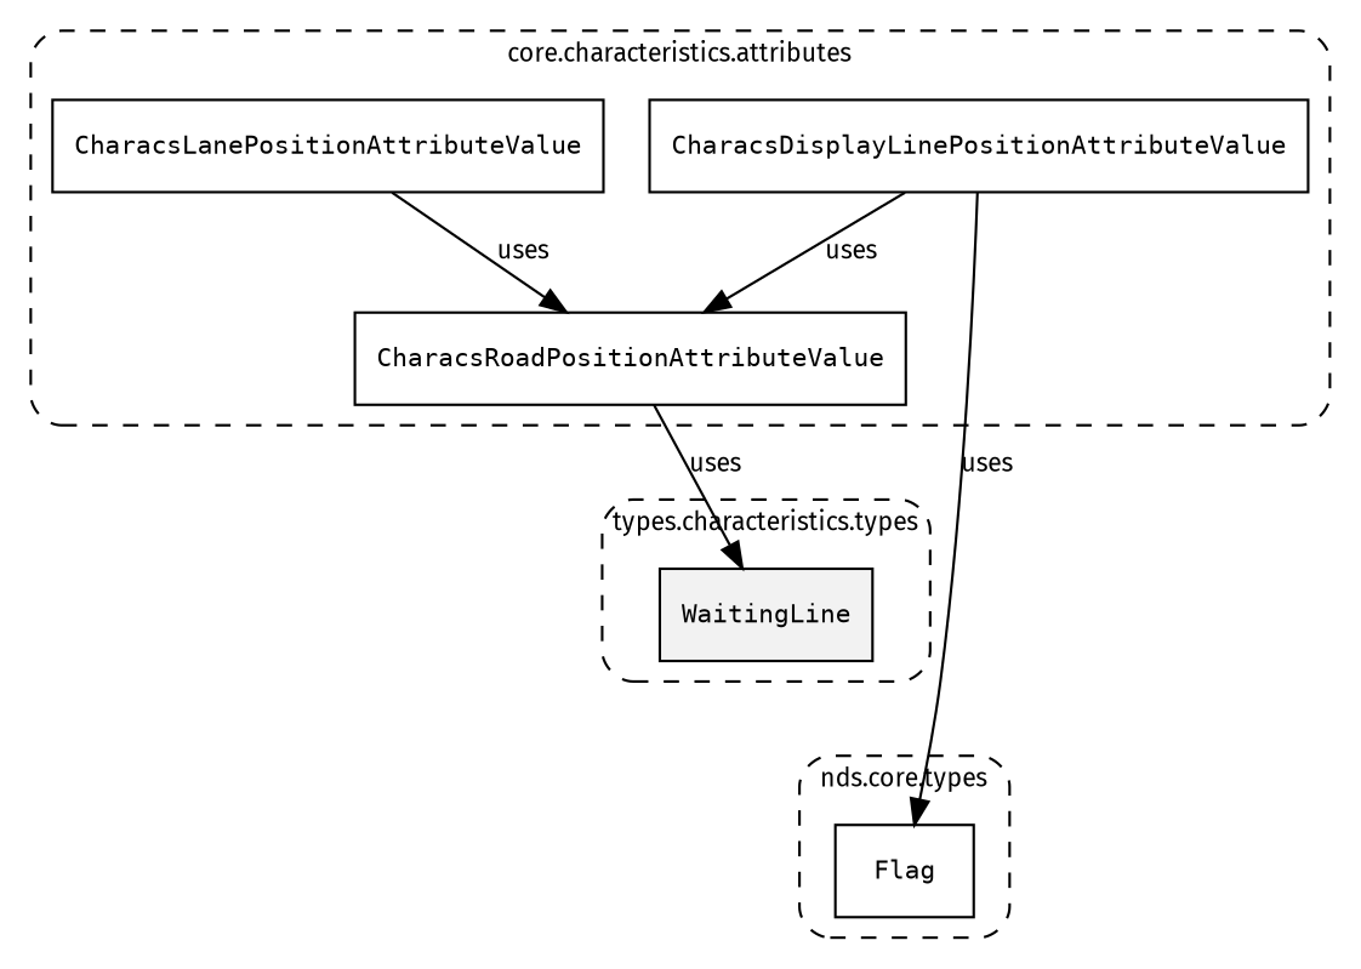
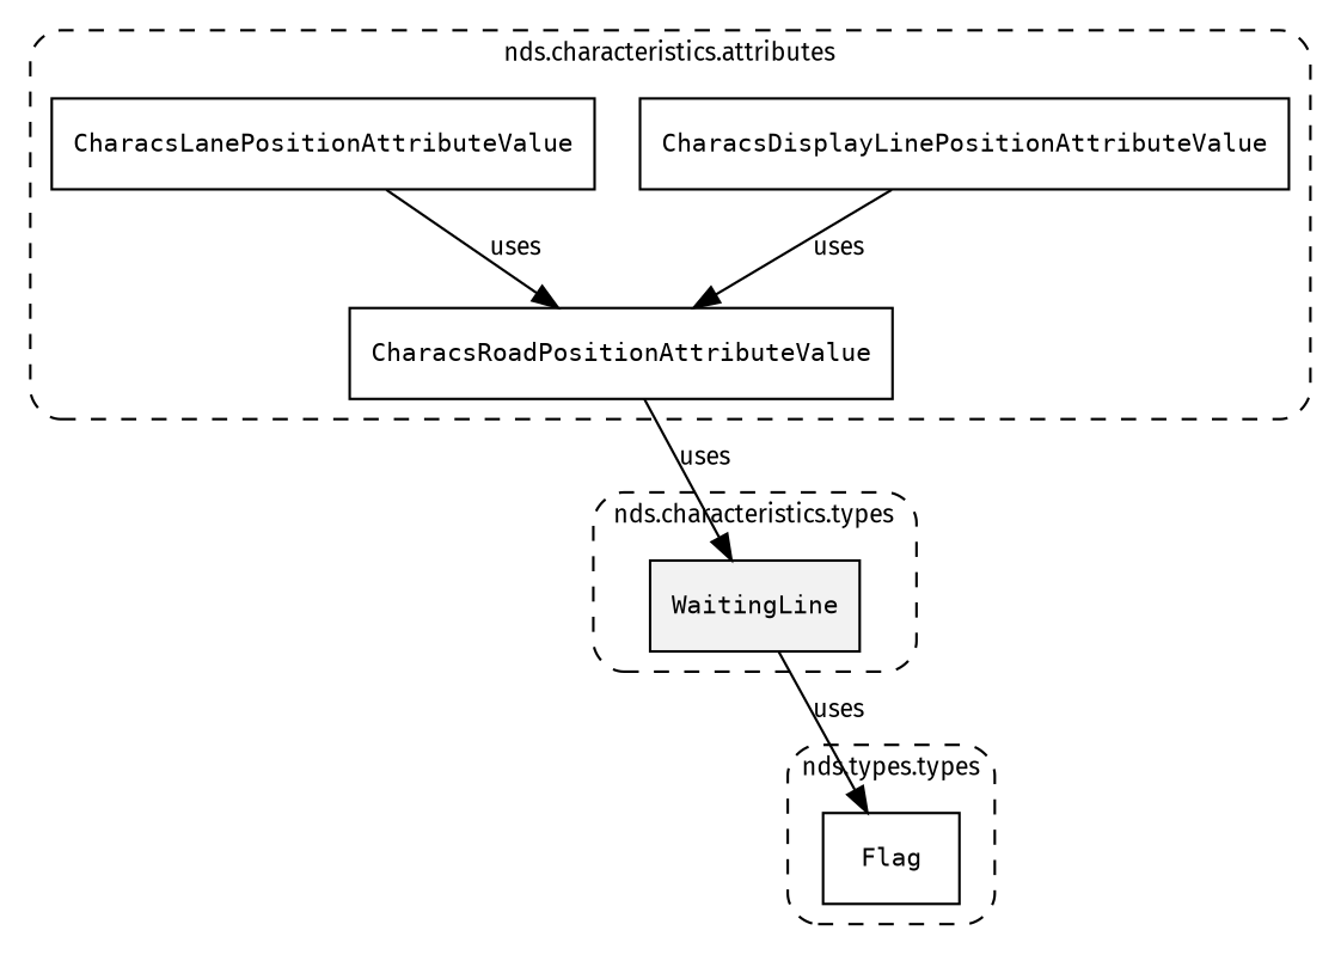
  digraph {
    fontname="Fira Sans"
    fontsize=10
    rankdir=TB
    node [fontname="Fira Sans" fontsize=10 shape=box]
    edge [fontname="Fira Sans" fontsize=10]
    n1 [fillcolor="#0000000D" label=<<font face="monospace"><table align="center" border="0" cellspacing="0" cellpadding="0"><tr><td href="../../../content/packages/nds.characteristics.types.html#Subtype-WaitingLine" title="Subtype defined in nds.characteristics.types">WaitingLine</td></tr></table></font>> style=filled]
    n2 [label=<<font face="monospace"><table align="center" border="0" cellspacing="0" cellpadding="0"><tr><td href="../../../content/packages/nds.core.types.html#Structure-Flag" title="Structure defined in nds.core.types">Flag</td></tr></table></font>>]
    n3 [label=<<font face="monospace"><table align="center" border="0" cellspacing="0" cellpadding="0"><tr><td href="../../../content/packages/nds.characteristics.attributes.html#Choice-CharacsRoadPositionAttributeValue" title="Choice defined in nds.characteristics.attributes">CharacsRoadPositionAttributeValue</td></tr></table></font>>]
    n4 [label=<<font face="monospace"><table align="center" border="0" cellspacing="0" cellpadding="0"><tr><td href="../../../content/packages/nds.characteristics.attributes.html#Choice-CharacsLanePositionAttributeValue" title="Choice defined in nds.characteristics.attributes">CharacsLanePositionAttributeValue</td></tr></table></font>>]
    n5 [label=<<font face="monospace"><table align="center" border="0" cellspacing="0" cellpadding="0"><tr><td href="../../../content/packages/nds.characteristics.attributes.html#Choice-CharacsDisplayLinePositionAttributeValue" title="Choice defined in nds.characteristics.attributes">CharacsDisplayLinePositionAttributeValue</td></tr></table></font>>]
    subgraph cluster_1 {
-     label="types.characteristics.types"
+     label="nds.characteristics.types"
      style="dashed, rounded"
      n1
    }
    subgraph cluster_2 {
-     label="nds.core.types"
+     label="nds.types.types"
      style="dashed, rounded"
      n2
    }
    subgraph cluster_3 {
-     label="core.characteristics.attributes"
+     label="nds.characteristics.attributes"
      style="dashed, rounded"
      n3
      n4
      n5
    }
-   n5 -> n2 [label=uses]
+   n1 -> n2 [label=uses]
    n3 -> n1 [label=uses]
    n4 -> n3 [label=uses]
    n5 -> n3 [label=uses]
  }
